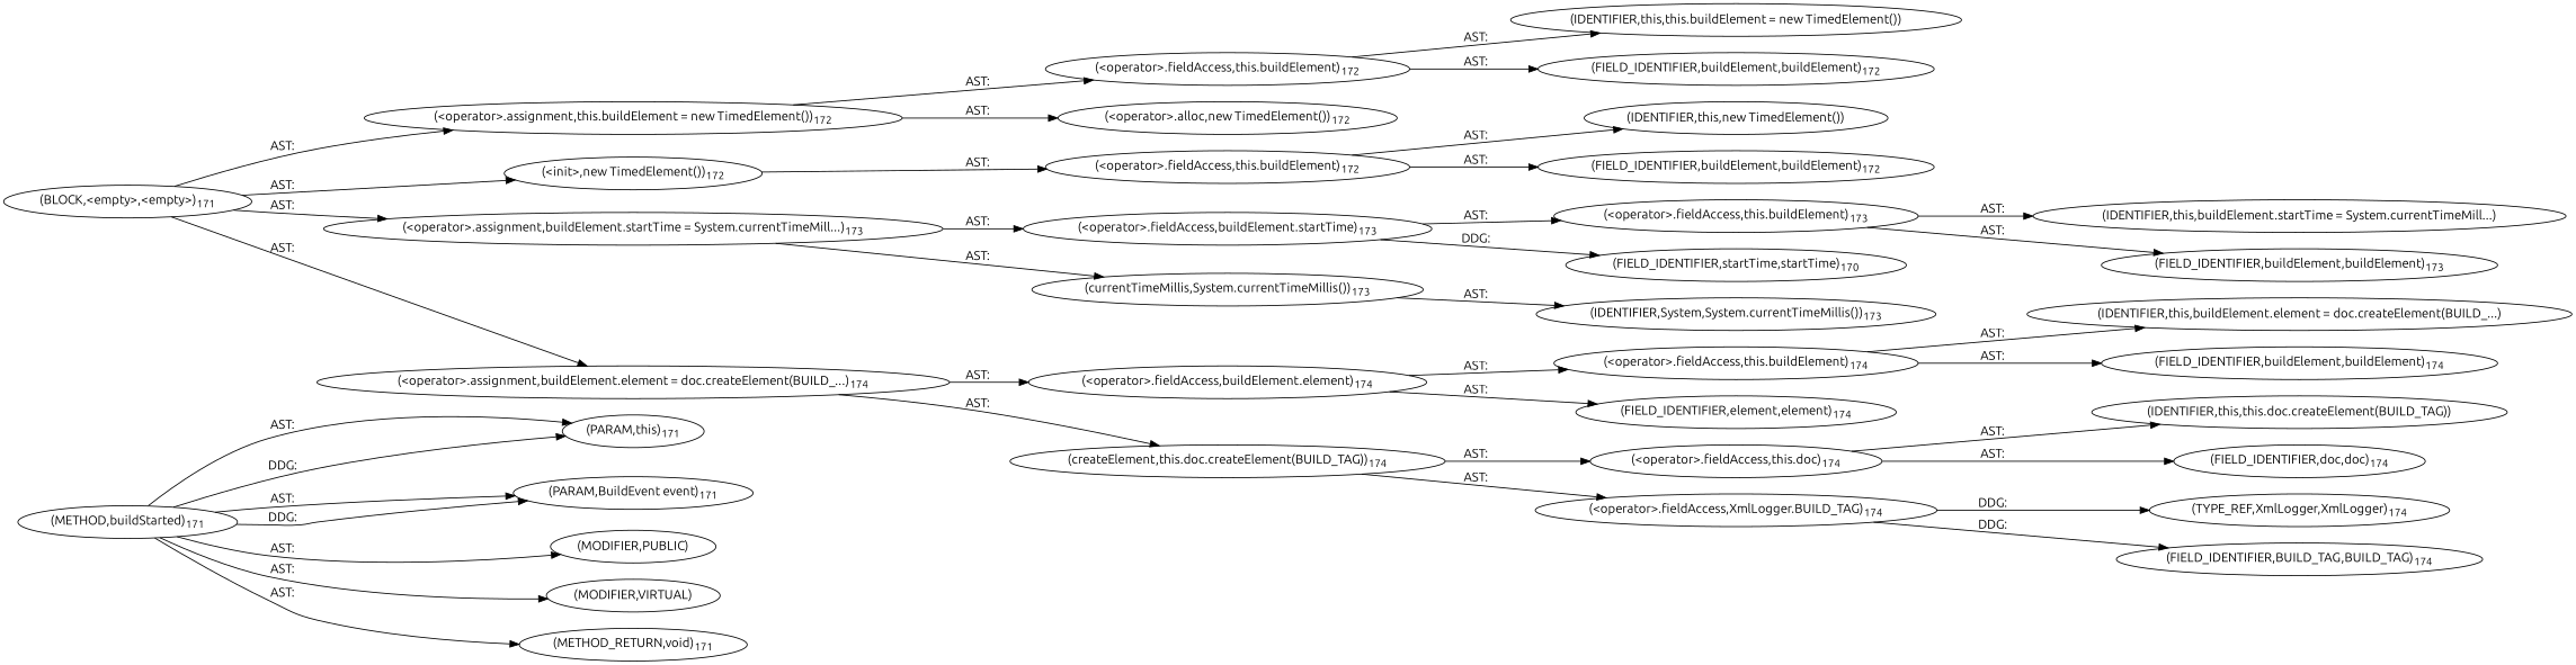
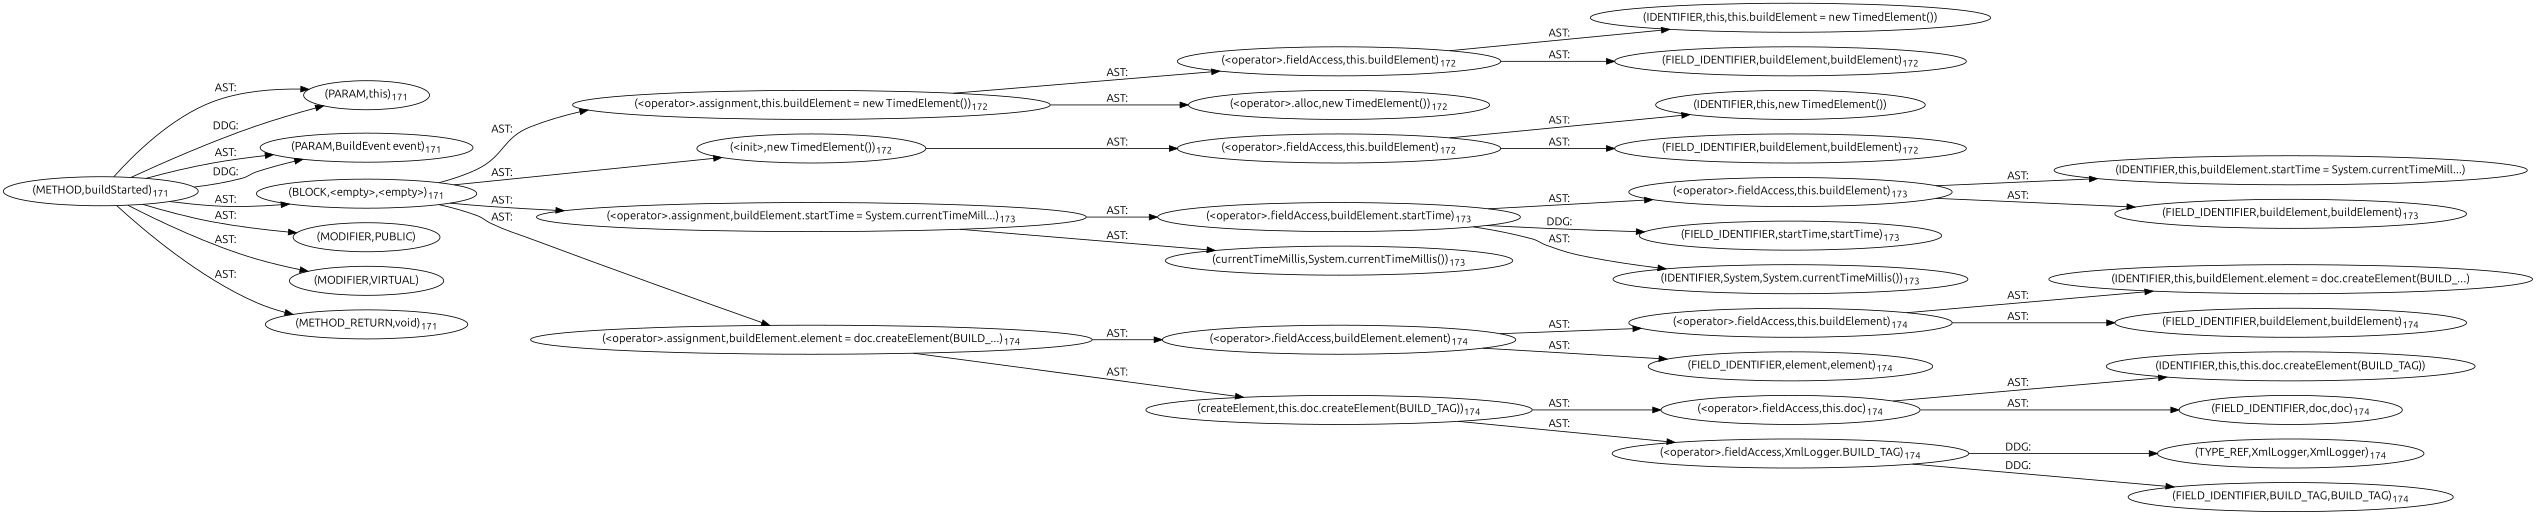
  digraph {
    fontname=Ubuntu
    rankdir=LR
    node [fontname=Ubuntu]
    edge [fontname=Ubuntu]
    n1 [label=<(METHOD,buildStarted)<SUB>171</SUB>>]
    n2 [label=<(PARAM,this)<SUB>171</SUB>>]
    n3 [label=<(PARAM,BuildEvent event)<SUB>171</SUB>>]
    n4 [label=<(BLOCK,&lt;empty&gt;,&lt;empty&gt;)<SUB>171</SUB>>]
    n5 [label=<(MODIFIER,PUBLIC)>]
    n6 [label=<(MODIFIER,VIRTUAL)>]
    n7 [label=<(METHOD_RETURN,void)<SUB>171</SUB>>]
    n8 [label=<(&lt;operator&gt;.assignment,this.buildElement = new TimedElement())<SUB>172</SUB>>]
    n9 [label=<(&lt;init&gt;,new TimedElement())<SUB>172</SUB>>]
    n10 [label=<(&lt;operator&gt;.assignment,buildElement.startTime = System.currentTimeMill...)<SUB>173</SUB>>]
    n11 [label=<(&lt;operator&gt;.assignment,buildElement.element = doc.createElement(BUILD_...)<SUB>174</SUB>>]
    n12 [label=<(&lt;operator&gt;.fieldAccess,this.buildElement)<SUB>172</SUB>>]
    n13 [label=<(&lt;operator&gt;.alloc,new TimedElement())<SUB>172</SUB>>]
    n14 [label=<(&lt;operator&gt;.fieldAccess,this.buildElement)<SUB>172</SUB>>]
    n15 [label=<(&lt;operator&gt;.fieldAccess,buildElement.startTime)<SUB>173</SUB>>]
    n16 [label=<(currentTimeMillis,System.currentTimeMillis())<SUB>173</SUB>>]
    n17 [label=<(&lt;operator&gt;.fieldAccess,buildElement.element)<SUB>174</SUB>>]
    n18 [label=<(createElement,this.doc.createElement(BUILD_TAG))<SUB>174</SUB>>]
    n19 [label=<(IDENTIFIER,this,this.buildElement = new TimedElement())>]
    n20 [label=<(FIELD_IDENTIFIER,buildElement,buildElement)<SUB>172</SUB>>]
    n21 [label=<(IDENTIFIER,this,new TimedElement())>]
    n22 [label=<(FIELD_IDENTIFIER,buildElement,buildElement)<SUB>172</SUB>>]
    n23 [label=<(&lt;operator&gt;.fieldAccess,this.buildElement)<SUB>173</SUB>>]
-   n24 [label=<(FIELD_IDENTIFIER,startTime,startTime)<SUB>170</SUB>>]
+   n24 [label=<(FIELD_IDENTIFIER,startTime,startTime)<SUB>173</SUB>>]
    n25 [label=<(IDENTIFIER,System,System.currentTimeMillis())<SUB>173</SUB>>]
    n26 [label=<(IDENTIFIER,this,buildElement.startTime = System.currentTimeMill...)>]
    n27 [label=<(FIELD_IDENTIFIER,buildElement,buildElement)<SUB>173</SUB>>]
    n28 [label=<(&lt;operator&gt;.fieldAccess,this.buildElement)<SUB>174</SUB>>]
    n29 [label=<(FIELD_IDENTIFIER,element,element)<SUB>174</SUB>>]
    n30 [label=<(&lt;operator&gt;.fieldAccess,this.doc)<SUB>174</SUB>>]
    n31 [label=<(&lt;operator&gt;.fieldAccess,XmlLogger.BUILD_TAG)<SUB>174</SUB>>]
    n32 [label=<(IDENTIFIER,this,buildElement.element = doc.createElement(BUILD_...)>]
    n33 [label=<(FIELD_IDENTIFIER,buildElement,buildElement)<SUB>174</SUB>>]
    n34 [label=<(IDENTIFIER,this,this.doc.createElement(BUILD_TAG))>]
    n35 [label=<(FIELD_IDENTIFIER,doc,doc)<SUB>174</SUB>>]
    n36 [label=<(TYPE_REF,XmlLogger,XmlLogger)<SUB>174</SUB>>]
    n37 [label=<(FIELD_IDENTIFIER,BUILD_TAG,BUILD_TAG)<SUB>174</SUB>>]
    n1 -> n2 [label="AST: "]
    n1 -> n2 [label="DDG: "]
    n1 -> n3 [label="AST: "]
    n1 -> n3 [label="DDG: "]
+   n1 -> n4 [label="AST: "]
    n1 -> n5 [label="AST: "]
    n1 -> n6 [label="AST: "]
    n1 -> n7 [label="AST: "]
    n4 -> n8 [label="AST: "]
    n4 -> n9 [label="AST: "]
    n4 -> n10 [label="AST: "]
    n4 -> n11 [label="AST: "]
    n8 -> n12 [label="AST: "]
    n8 -> n13 [label="AST: "]
    n9 -> n14 [label="AST: "]
    n10 -> n15 [label="AST: "]
    n10 -> n16 [label="AST: "]
    n11 -> n17 [label="AST: "]
    n11 -> n18 [label="AST: "]
    n12 -> n19 [label="AST: "]
    n12 -> n20 [label="AST: "]
    n14 -> n21 [label="AST: "]
    n14 -> n22 [label="AST: "]
    n15 -> n23 [label="AST: "]
    n15 -> n24 [label="DDG: "]
-   n16 -> n25 [label="AST: "]
+   n15 -> n25 [label="AST: "]
    n17 -> n28 [label="AST: "]
    n17 -> n29 [label="AST: "]
    n18 -> n30 [label="AST: "]
    n18 -> n31 [label="AST: "]
    n23 -> n26 [label="AST: "]
    n23 -> n27 [label="AST: "]
    n28 -> n32 [label="AST: "]
    n28 -> n33 [label="AST: "]
    n30 -> n34 [label="AST: "]
    n30 -> n35 [label="AST: "]
    n31 -> n36 [label="DDG: "]
    n31 -> n37 [label="DDG: "]
  }
